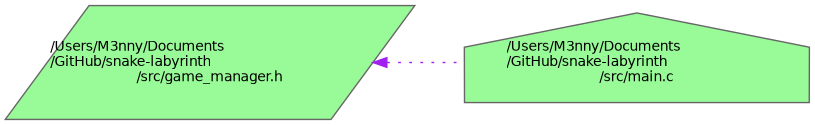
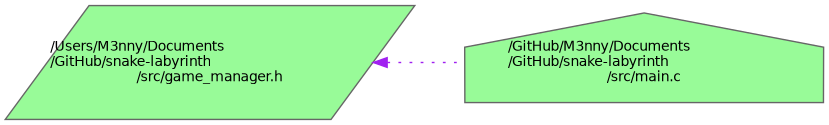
  digraph {
    rankdir=LR
    node [fillcolor=palegreen fontname=Helvetica fontsize=10 style=filled]
    n1 [color=gray40 fontcolor=black height=0.2 label="/Users/M3nny/Documents\l/GitHub/snake-labyrinth\l/src/game_manager.h" shape=parallelogram width=0.4]
-   n2 [color=grey40 height=0.2 label="/Users/M3nny/Documents\l/GitHub/snake-labyrinth\l/src/main.c" shape=house width=0.4]
+   n2 [color=grey40 height=0.2 label="/GitHub/M3nny/Documents\l/GitHub/snake-labyrinth\l/src/main.c" shape=house width=0.4]
    n1 -> n2 [color=purple dir=back fontname=Helvetica fontsize=10 labelfontname=Helvetica labelfontsize=10 style=dotted]
  }
